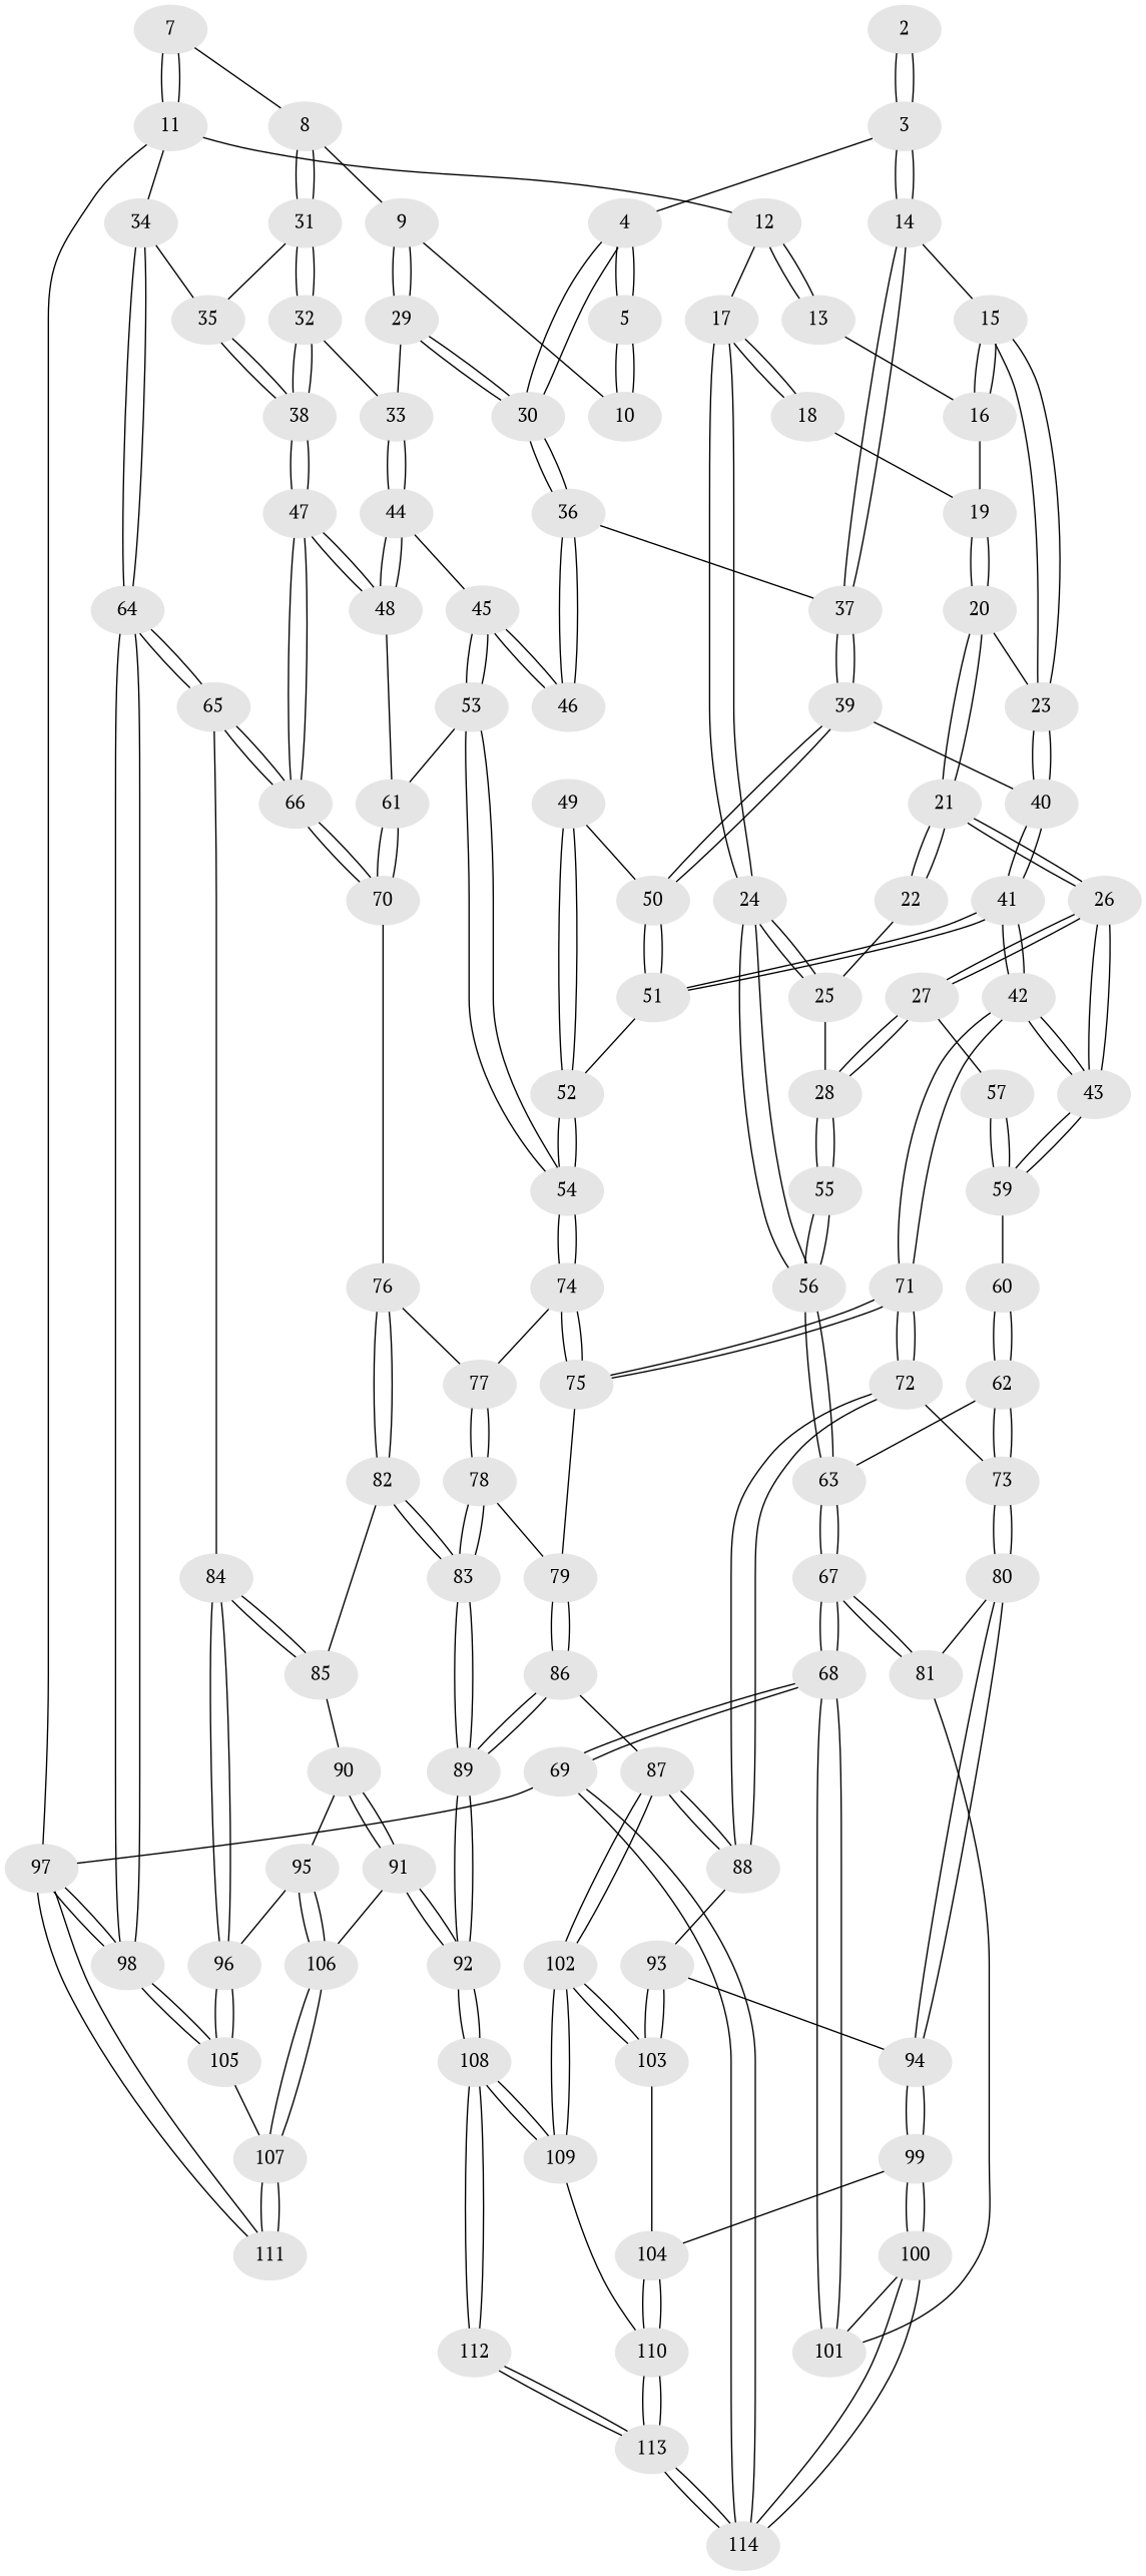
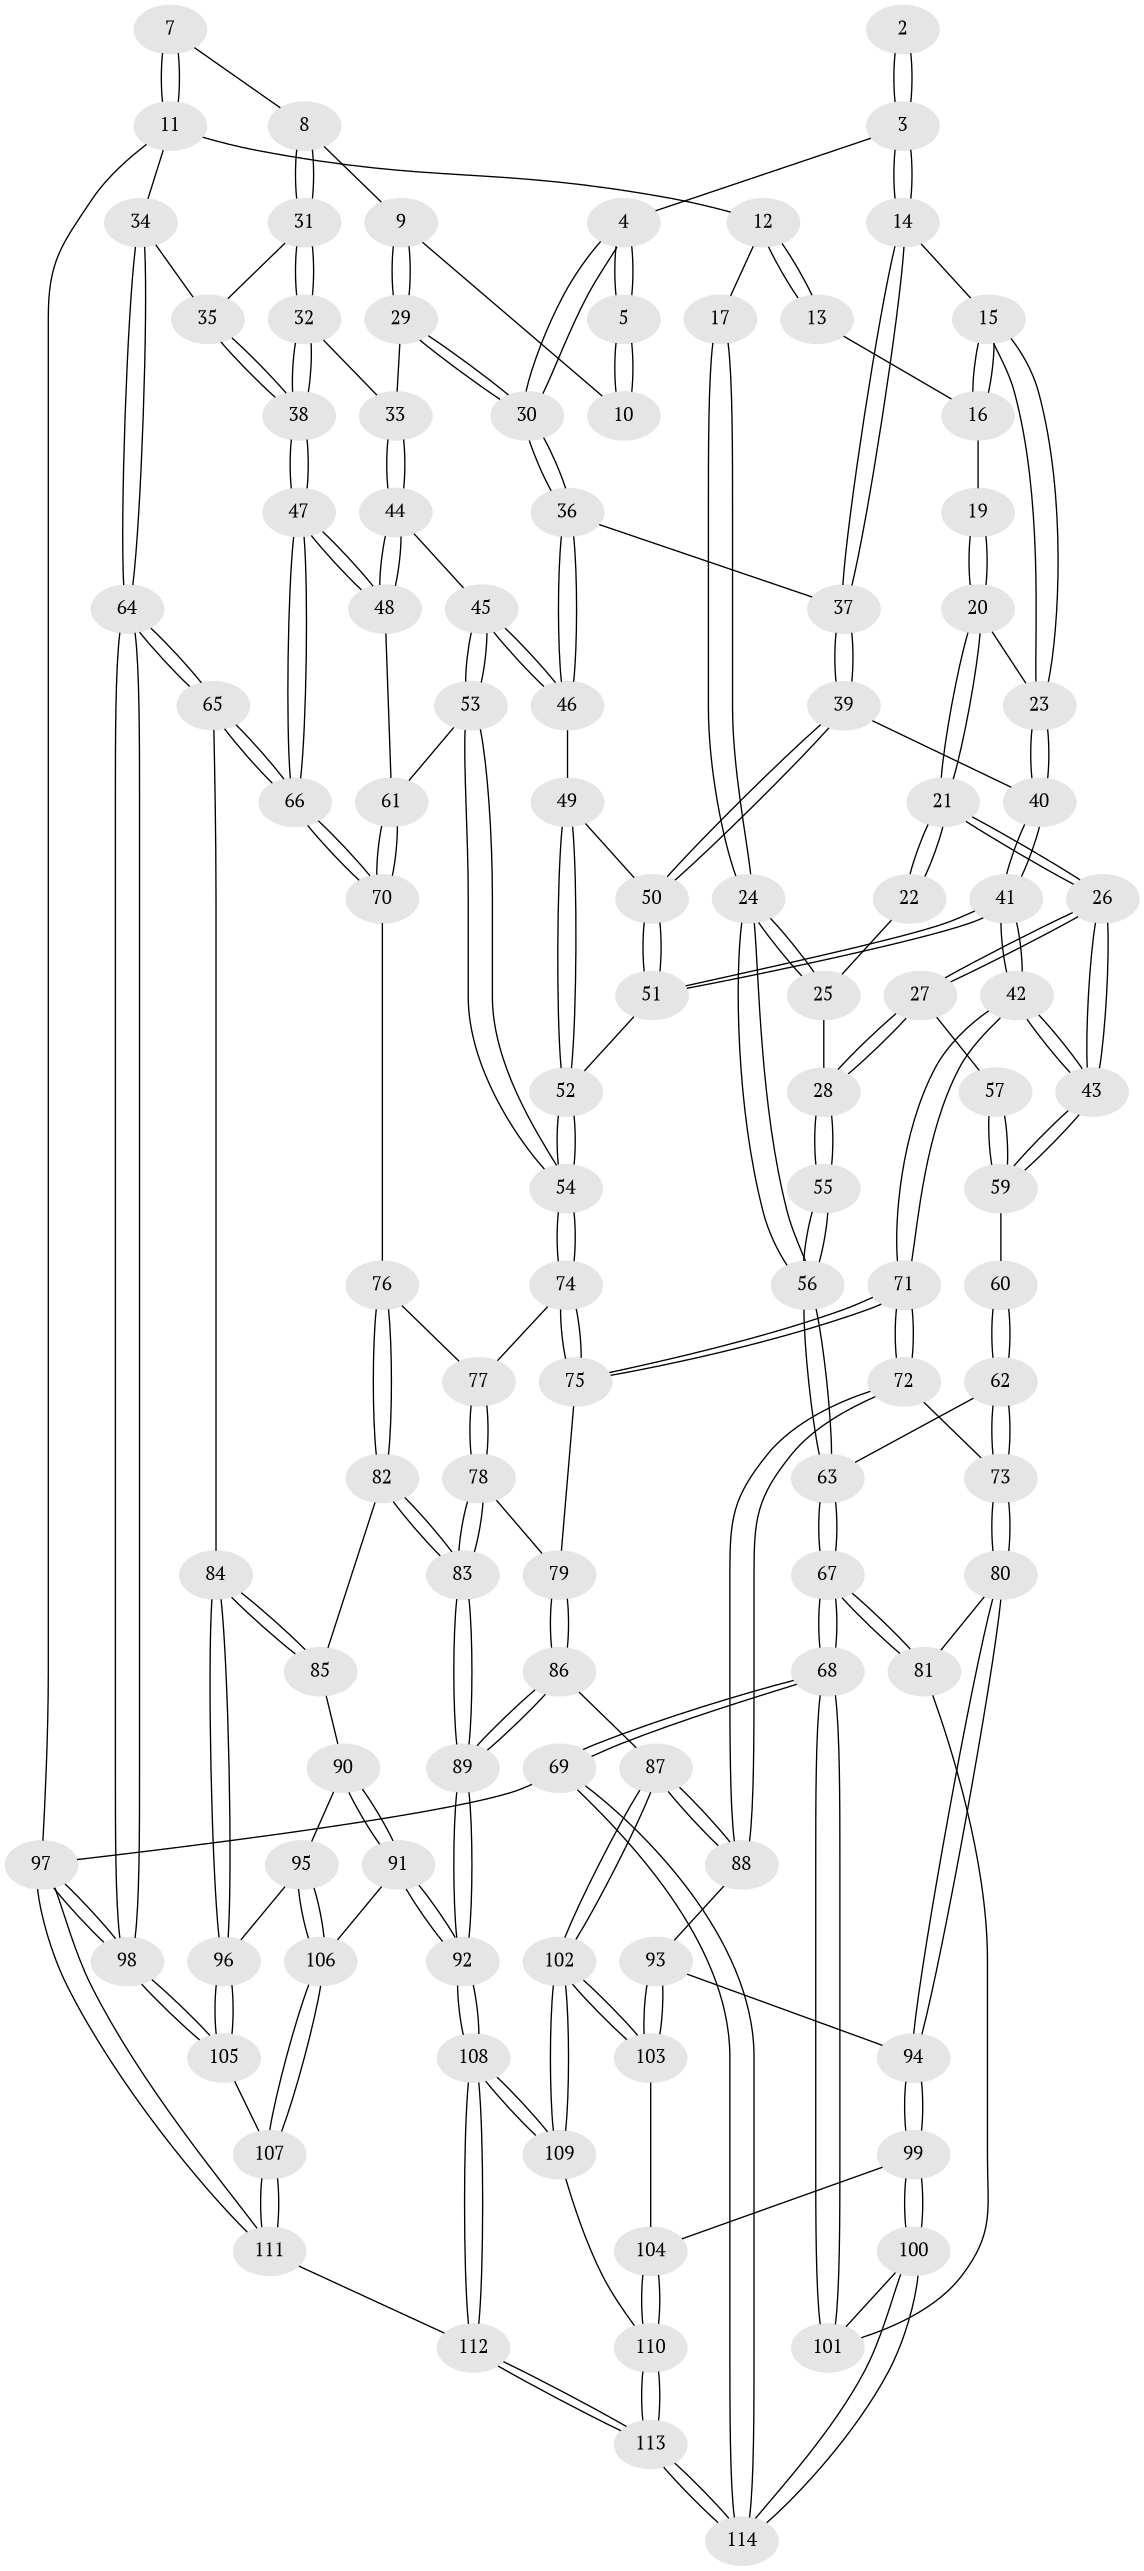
  graph {
    fontname="PT Serif"
    node [color=gray90 fontname="PT Serif" style=filled]
    edge [fontname="PT Serif"]
    2
    3
    7
    8
    11
    4
    14
    13
    16
    5
    30
    15
    37
    10
    36
    9
    31
    12
    34
    97
    29
    32
    35
    33
    17
    64
    98
    111
-   18
    24
    69
    114
    19
    23
    39
    40
    20
    25
    56
    22
    21
    26
    27
    43
    28
    41
    63
    55
    57
    59
    44
    46
    38
    47
    45
    48
    65
    49
    50
    66
    51
    42
    71
    52
    72
    75
    60
    53
    61
    54
    70
    74
    77
    67
    62
    73
    76
    80
    68
    81
    84
    105
    85
    96
    101
    82
    88
    79
    93
    94
    78
    86
    83
    89
    87
    99
    90
    92
    91
    95
    102
    103
    109
    108
    106
    107
    112
    104
    100
    110
    113
    2 -- 3
    2 -- 3
    3 -- 4
    3 -- 14
    3 -- 14
    7 -- 8
    7 -- 11
    7 -- 11
    8 -- 9
    8 -- 31
    8 -- 31
    11 -- 12
    11 -- 34
    11 -- 97
    4 -- 5
    4 -- 5
    4 -- 30
    4 -- 30
    14 -- 15
    14 -- 37
    14 -- 37
    13 -- 16
    16 -- 19
    5 -- 10
    5 -- 10
    30 -- 36
    30 -- 36
    15 -- 16
    15 -- 16
    15 -- 23
    15 -- 23
    37 -- 39
    37 -- 39
    36 -- 37
    36 -- 46
    36 -- 46
    9 -- 10
    9 -- 29
    9 -- 29
    31 -- 32
    31 -- 32
    31 -- 35
    12 -- 13
    12 -- 13
    12 -- 17
    34 -- 35
    34 -- 64
    34 -- 64
    97 -- 98
    97 -- 98
    97 -- 111
    97 -- 111
    29 -- 30
    29 -- 30
    29 -- 33
    32 -- 33
    32 -- 38
    32 -- 38
    35 -- 38
    35 -- 38
    33 -- 44
    33 -- 44
-   17 -- 18
-   17 -- 18
    17 -- 24
    17 -- 24
    64 -- 98
    64 -- 98
    64 -- 65
    64 -- 65
    98 -- 105
    98 -- 105
-   18 -- 19
+   111 -- 112
    24 -- 25
    24 -- 25
    24 -- 56
    24 -- 56
    69 -- 97
    69 -- 114
    69 -- 114
    19 -- 20
    19 -- 20
    23 -- 40
    23 -- 40
    39 -- 40
    39 -- 50
    39 -- 50
    40 -- 41
    40 -- 41
    20 -- 23
    20 -- 21
    20 -- 21
    25 -- 28
    56 -- 63
    56 -- 63
    22 -- 25
    21 -- 22
    21 -- 22
    21 -- 26
    21 -- 26
    26 -- 27
    26 -- 27
    26 -- 43
    26 -- 43
    27 -- 28
    27 -- 28
    27 -- 57
    43 -- 59
    43 -- 59
    28 -- 55
    28 -- 55
    41 -- 51
    41 -- 51
    41 -- 42
    41 -- 42
    63 -- 67
    63 -- 67
    55 -- 56
    55 -- 56
    57 -- 59
    57 -- 59
    59 -- 60
    44 -- 45
    44 -- 48
    44 -- 48
+   46 -- 49
    38 -- 47
    38 -- 47
    47 -- 48
    47 -- 48
    47 -- 66
    47 -- 66
    45 -- 46
    45 -- 46
    45 -- 53
    45 -- 53
    48 -- 61
    65 -- 66
    65 -- 66
    65 -- 84
    49 -- 50
    49 -- 52
    49 -- 52
    50 -- 51
    50 -- 51
    66 -- 70
    66 -- 70
    51 -- 52
    42 -- 43
    42 -- 43
    42 -- 71
    42 -- 71
    71 -- 72
    71 -- 72
    71 -- 75
    71 -- 75
    52 -- 54
    52 -- 54
    72 -- 73
    72 -- 88
    72 -- 88
    75 -- 79
    60 -- 62
    60 -- 62
    53 -- 61
    53 -- 54
    53 -- 54
    61 -- 70
    61 -- 70
    54 -- 74
    54 -- 74
    70 -- 76
    74 -- 75
    74 -- 75
    74 -- 77
    77 -- 78
    77 -- 78
    67 -- 68
    67 -- 68
    67 -- 81
    67 -- 81
    62 -- 63
    62 -- 73
    62 -- 73
    73 -- 80
    73 -- 80
    76 -- 77
    76 -- 82
    76 -- 82
    80 -- 81
    80 -- 94
    80 -- 94
    68 -- 69
    68 -- 69
    68 -- 101
    68 -- 101
    81 -- 101
    84 -- 85
    84 -- 85
    84 -- 96
    84 -- 96
    105 -- 107
    85 -- 90
    96 -- 105
    96 -- 105
    82 -- 85
    82 -- 83
    82 -- 83
    88 -- 93
    79 -- 86
    79 -- 86
    93 -- 94
    93 -- 103
    93 -- 103
    94 -- 99
    94 -- 99
    78 -- 79
    78 -- 83
    78 -- 83
    86 -- 89
    86 -- 89
    86 -- 87
    83 -- 89
    83 -- 89
    89 -- 92
    89 -- 92
    87 -- 88
    87 -- 88
    87 -- 102
    87 -- 102
    99 -- 104
    99 -- 100
    99 -- 100
    90 -- 91
    90 -- 91
    90 -- 95
    92 -- 108
    92 -- 108
    91 -- 92
    91 -- 92
    91 -- 106
    95 -- 96
    95 -- 106
    95 -- 106
    102 -- 103
    102 -- 103
    102 -- 109
    102 -- 109
    103 -- 104
    109 -- 110
    108 -- 109
    108 -- 109
    108 -- 112
    108 -- 112
    106 -- 107
    106 -- 107
    107 -- 111
    107 -- 111
    112 -- 113
    112 -- 113
    104 -- 110
    104 -- 110
    100 -- 114
    100 -- 114
    100 -- 101
    110 -- 113
    110 -- 113
    113 -- 114
    113 -- 114
  }
